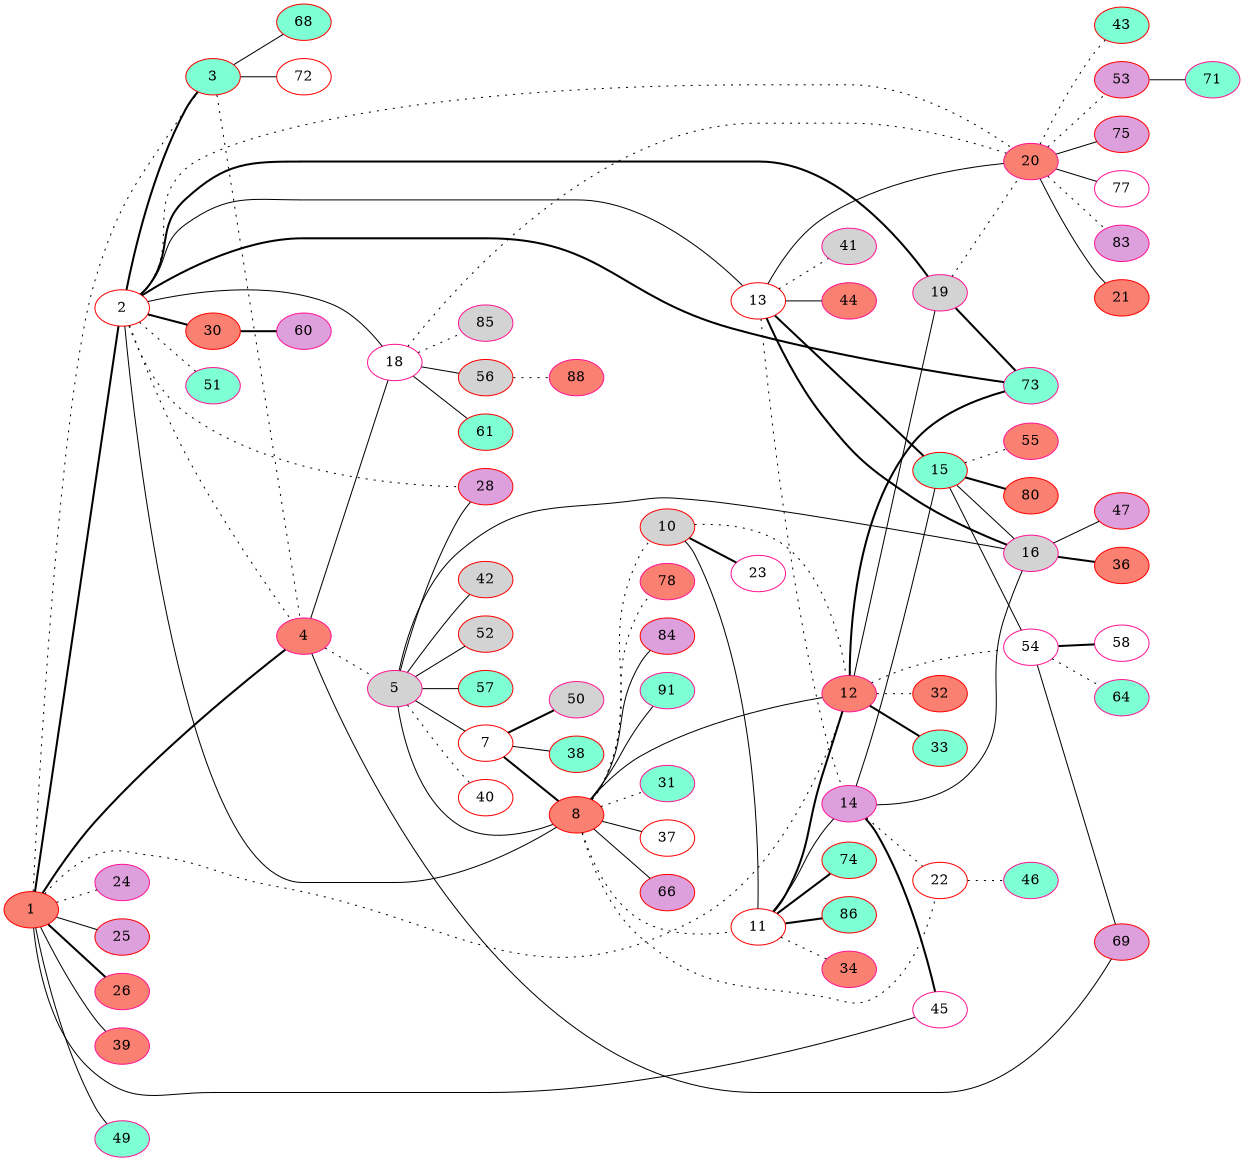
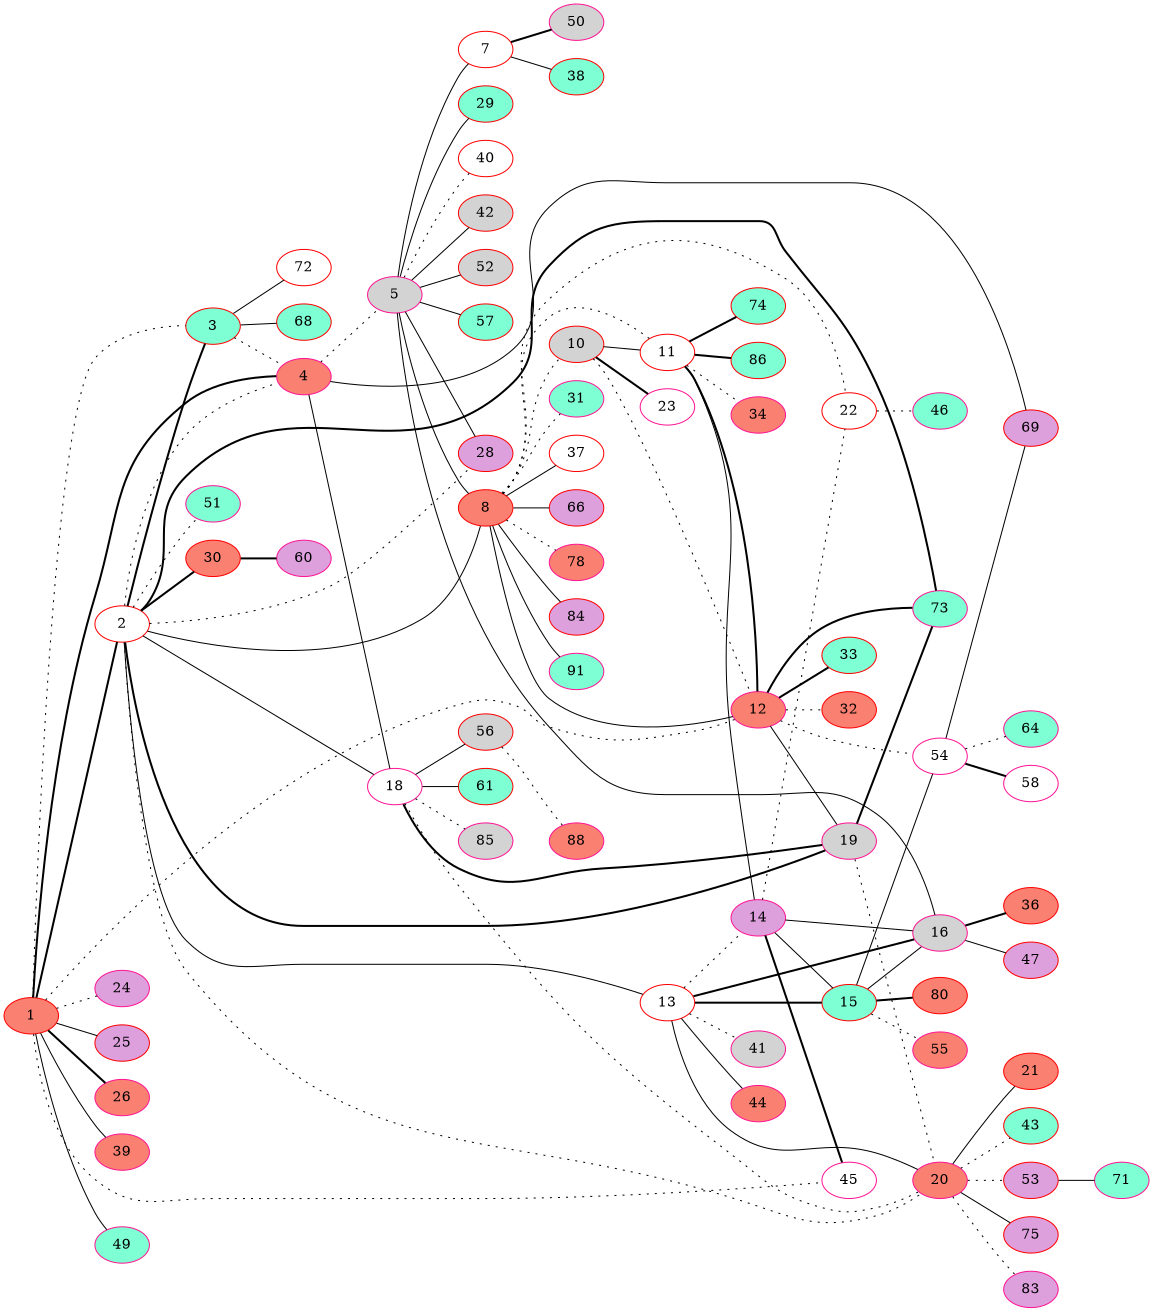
  graph {
    rankdir=LR
    node [color=red fillcolor=aquamarine style=filled]
    edge [style=solid]
    1 [fillcolor=salmon super="+27"]
    2 [fillcolor=white super="+17"]
    3 [super="+62"]
    4 [color=deeppink fillcolor=salmon super="+48"]
    12 [color=deeppink fillcolor=salmon super="+67"]
    24 [color=deeppink fillcolor=plum]
    25 [fillcolor=plum]
    26 [color=deeppink fillcolor=salmon]
    39 [color=deeppink fillcolor=salmon]
    45 [color=deeppink fillcolor=white]
    49 [color=deeppink]
    8 [fillcolor=salmon super="+9"]
    13 [fillcolor=white super="+76"]
    18 [color=deeppink fillcolor=white super="+65"]
    19 [color=deeppink fillcolor=lightgrey super="+90"]
    20 [color=deeppink fillcolor=salmon super="+70"]
    28 [fillcolor=plum]
    30 [fillcolor=salmon]
    51 [color=deeppink]
    73 [color=deeppink]
    68
    72 [fillcolor=white super="+92"]
    5 [color=deeppink fillcolor=lightgrey super="+6"]
    69 [fillcolor=plum]
    32 [fillcolor=salmon]
    33
    54 [color=deeppink fillcolor=white super="+89"]
    10 [fillcolor=lightgrey]
    11 [fillcolor=white super="+81"]
    22 [fillcolor=white]
    31 [color=deeppink]
    37 [fillcolor=white]
    66 [fillcolor=plum]
    78 [color=deeppink fillcolor=salmon]
    84 [fillcolor=plum]
    91 [color=deeppink]
    16 [color=deeppink fillcolor=lightgrey super="+82"]
    14 [color=deeppink fillcolor=plum super="+79"]
    15 [super="+87"]
    41 [color=deeppink fillcolor=lightgrey]
    44 [color=deeppink fillcolor=salmon]
    56 [fillcolor=lightgrey]
    61
    85 [color=deeppink fillcolor=lightgrey]
    21 [fillcolor=salmon]
    43 [super="+59"]
    53 [fillcolor=plum]
    75 [fillcolor=plum]
-   77 [color=deeppink fillcolor=white]
    83 [color=deeppink fillcolor=plum]
    60 [color=deeppink fillcolor=plum]
    7 [fillcolor=white super="+35"]
+   29
    40 [fillcolor=white]
    42 [fillcolor=lightgrey]
    52 [fillcolor=lightgrey]
    57
    38
    50 [color=deeppink fillcolor=lightgrey]
    36 [fillcolor=salmon]
    47 [fillcolor=plum]
    23 [color=deeppink fillcolor=white]
    34 [color=deeppink fillcolor=salmon]
    74
    86
    46 [color=deeppink]
    58 [color=deeppink fillcolor=white]
    64 [color=deeppink]
    55 [color=deeppink fillcolor=salmon]
    80 [fillcolor=salmon]
    88 [color=deeppink fillcolor=salmon]
    71 [color=deeppink]
    1 -- 2 [style=bold]
    1 -- 3 [style=dotted]
    1 -- 4 [style=bold]
    1 -- 12 [style=dotted]
    1 -- 24 [style=dotted]
    1 -- 25
    1 -- 26 [style=bold]
    1 -- 39
-   1 -- 45
+   1 -- 45 [style=dotted]
    1 -- 49
    2 -- 3 [style=bold]
    2 -- 4 [style=dotted]
    2 -- 8
    2 -- 13
    2 -- 18
    2 -- 19 [style=bold]
    2 -- 20 [style=dotted]
    2 -- 28 [style=dotted]
    2 -- 30 [style=bold]
    2 -- 51 [style=dotted]
    2 -- 73 [style=bold]
    3 -- 4 [style=dotted]
    3 -- 68
    3 -- 72
    4 -- 18
    4 -- 5 [style=dotted]
    4 -- 69
    12 -- 19
    12 -- 73 [style=bold]
    12 -- 32 [style=dotted]
    12 -- 33 [style=bold]
    12 -- 54 [style=dotted]
    8 -- 12
    8 -- 10 [style=dotted]
    8 -- 11 [style=dotted]
    8 -- 22 [style=dotted]
    8 -- 31 [style=dotted]
    8 -- 37
    8 -- 66
    8 -- 78 [style=dotted]
    8 -- 84
    8 -- 91
    13 -- 20
    13 -- 16 [style=bold]
    13 -- 14 [style=dotted]
    13 -- 15 [style=bold]
    13 -- 41 [style=dotted]
    13 -- 44
+   18 -- 19 [style=bold]
    18 -- 20 [style=dotted]
    18 -- 56
    18 -- 61
    18 -- 85 [style=dotted]
    19 -- 20 [style=dotted]
    19 -- 73 [style=bold]
    20 -- 21
    20 -- 43 [style=dotted]
    20 -- 53 [style=dotted]
    20 -- 75
-   20 -- 77
    20 -- 83 [style=dotted]
    30 -- 60 [style=bold]
    5 -- 8 [weight=2]
    5 -- 28
    5 -- 16
    5 -- 7 [weight=2]
+   5 -- 29
    5 -- 40 [style=dotted]
    5 -- 42
    5 -- 52
    5 -- 57
    54 -- 69
    54 -- 58 [style=bold]
    54 -- 64 [style=dotted]
    10 -- 12 [style=dotted]
    10 -- 11
    10 -- 23 [style=bold]
    11 -- 12 [style=bold]
    11 -- 14
    11 -- 34 [style=dotted]
    11 -- 74 [style=bold]
    11 -- 86 [style=bold]
    22 -- 46 [style=dotted]
    16 -- 36 [style=bold]
    16 -- 47
    14 -- 45 [style=bold]
    14 -- 22 [style=dotted]
    14 -- 16
    14 -- 15
    15 -- 54
    15 -- 16
    15 -- 55 [style=dotted]
    15 -- 80 [style=bold]
    56 -- 88 [style=dotted]
    53 -- 71
-   7 -- 8 [style=bold]
    7 -- 38
    7 -- 50 [style=bold]
  }
